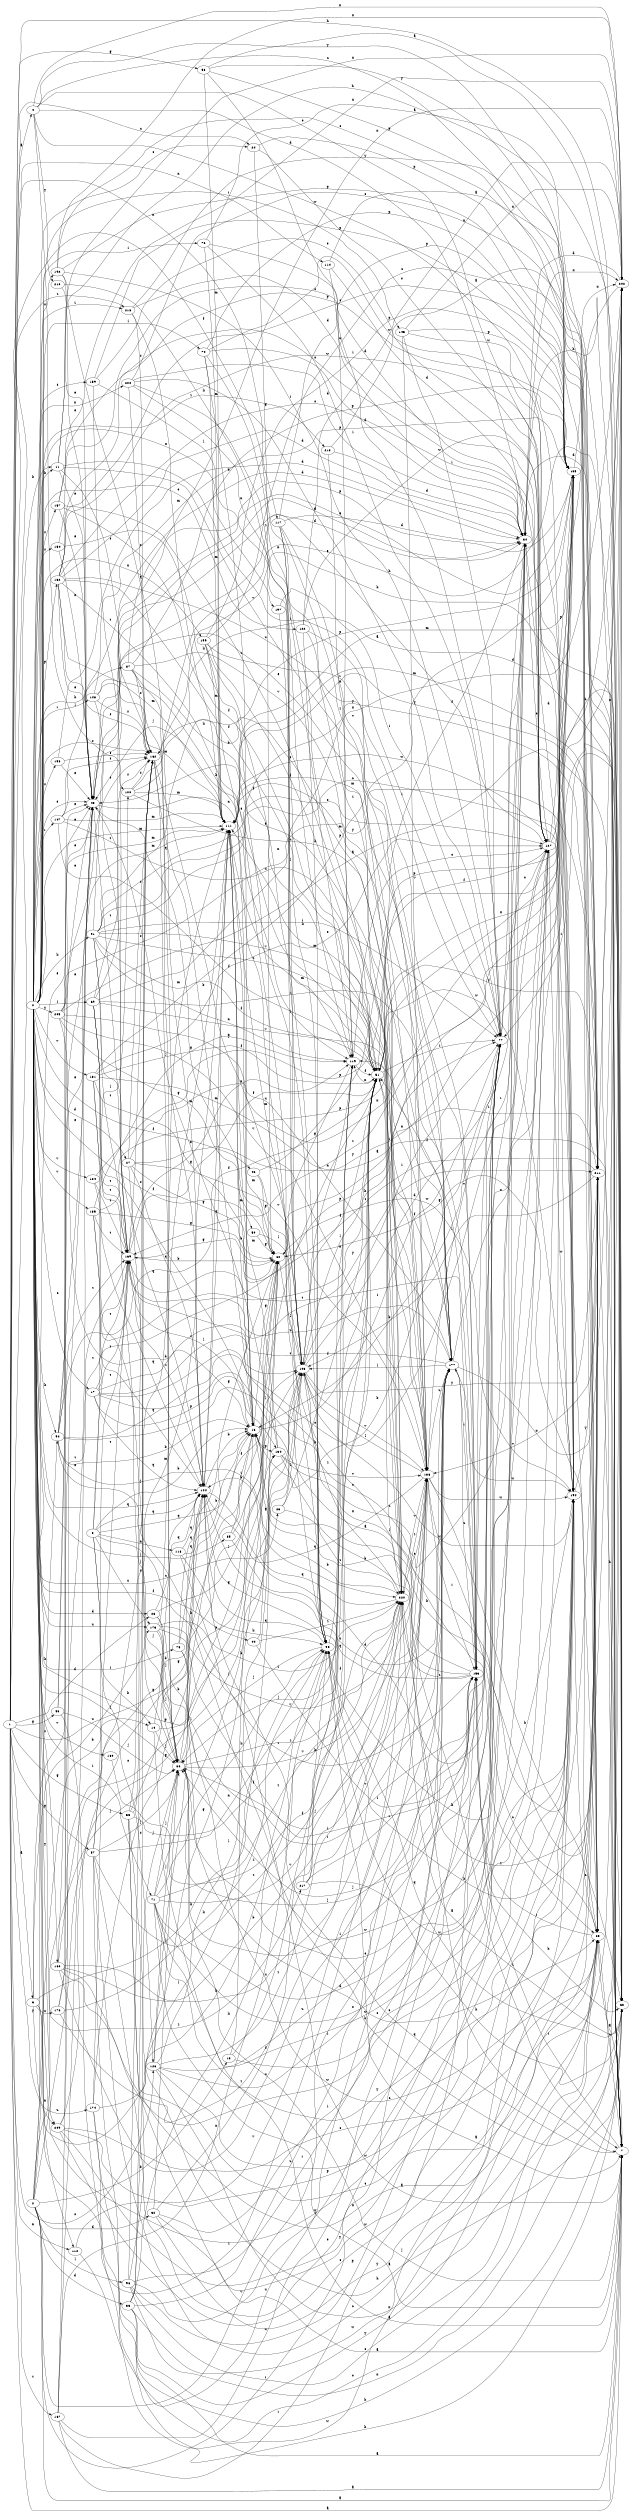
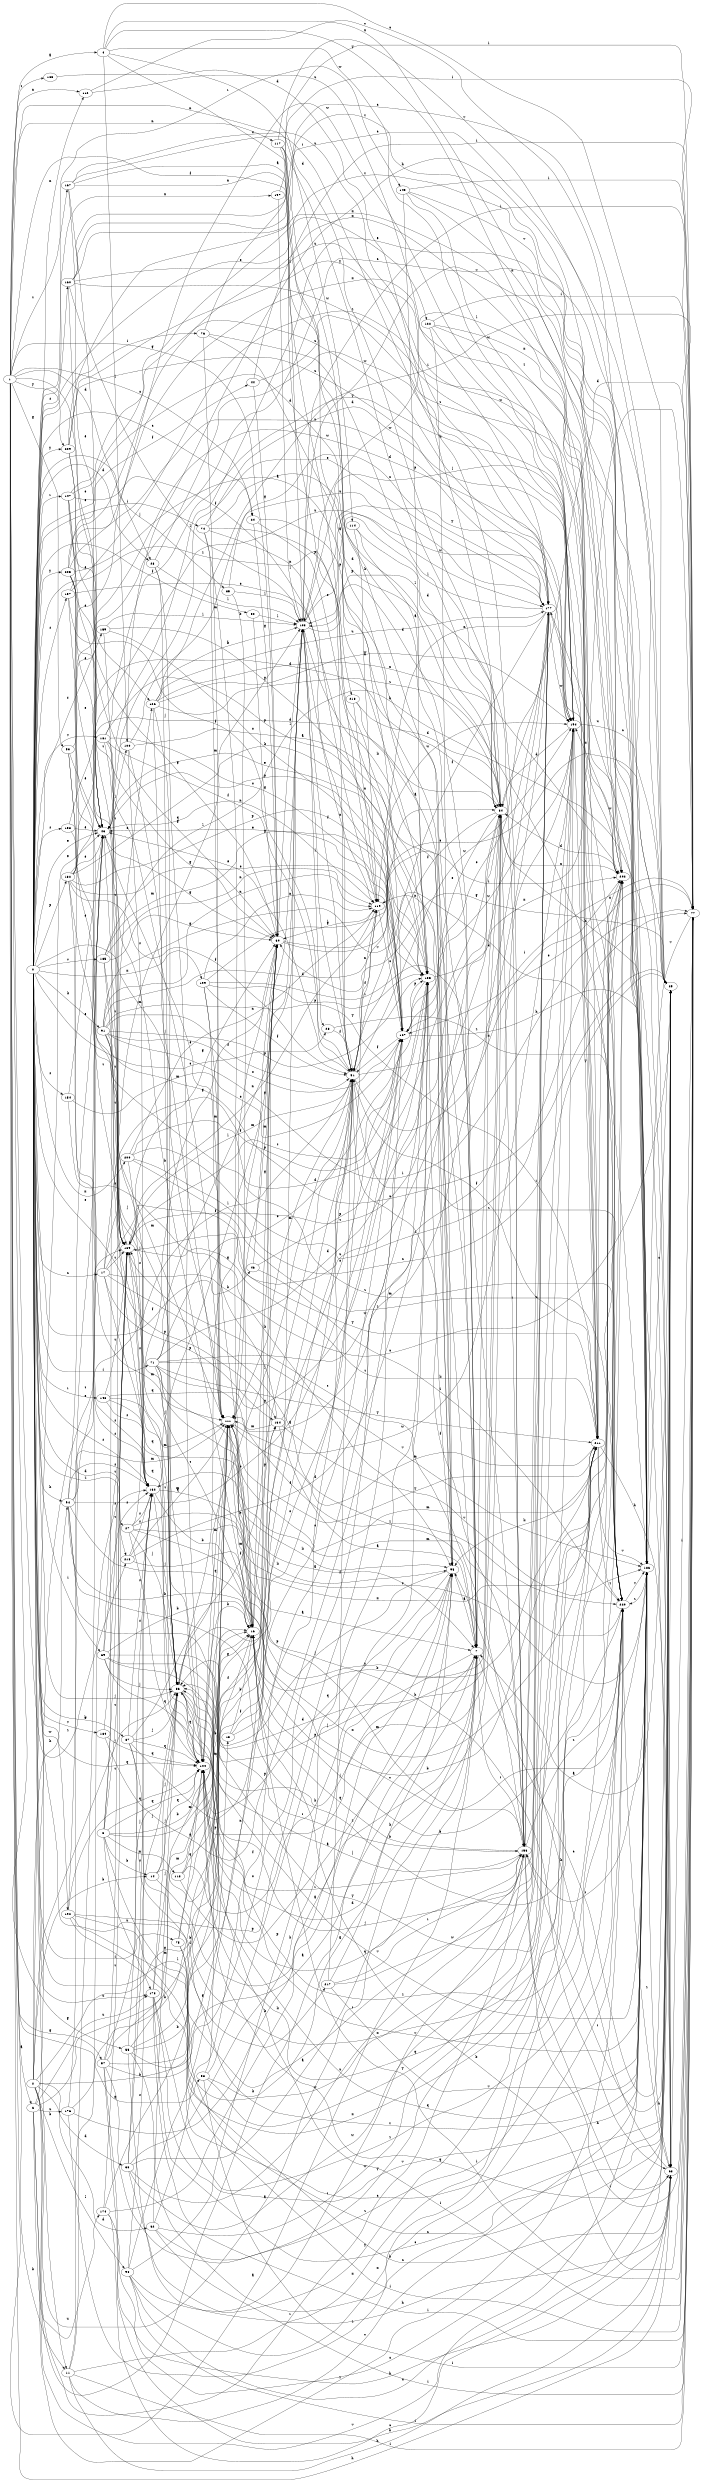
  strict digraph {
    rankdir=LR
    0
    11
    17
    23
    24
    27
    28
    43
    44
    46
    50
    69
    71
    74
    75
    76
    85
    86
    87
    91
    94
    111
    112
    122
    132
    134
    144
    145
    147
    148
    154
    157
    158
    159
    160
    162
    173
-   180
    181
    184
    185
    192
    194
    197
    199
    200
    205
    209
    213
    217
    218
    68
    186
    202
    77
    7
    169
    25
    211
    103
    135
    51
    220
    60
    127
    119
    153
    16
    34
    95
    177
    1
    4
    6
    53
    55
    57
    58
    114
    117
    126
+   163
    167
    100
-   210
    174
    176
    2
    13
    14
    32
    33
    98
    3
    118
    0 -> 11 [label=b]
    0 -> 17 [label=c]
    0 -> 23 [label=c]
    0 -> 24 [label=c]
    0 -> 27 [label=d]
    0 -> 28 [label=d]
    0 -> 43 [label=e]
    0 -> 44 [label=f]
    0 -> 46 [label=f]
    0 -> 50 [label=f]
    0 -> 69 [label=i]
    0 -> 71 [label=i]
    0 -> 74 [label=i]
    0 -> 75 [label=i]
    0 -> 76 [label=i]
    0 -> 85 [label=j]
    0 -> 86 [label=j]
    0 -> 87 [label=k]
    0 -> 91 [label=k]
    0 -> 94 [label=k]
    0 -> 111 [label=m]
    0 -> 112 [label=n]
    0 -> 122 [label=o]
    0 -> 132 [label=p]
    0 -> 134 [label=p]
    0 -> 144 [label=q]
    0 -> 145 [label=r]
    0 -> 147 [label=r]
    0 -> 148 [label=r]
    0 -> 154 [label=s]
    0 -> 157 [label=s]
    0 -> 158 [label=s]
    0 -> 159 [label=s]
    0 -> 160 [label=s]
    0 -> 162 [label=s]
    0 -> 173 [label=u]
-   0 -> 180 [label=v]
    0 -> 181 [label=v]
    0 -> 184 [label=v]
    0 -> 185 [label=v]
    0 -> 192 [label=w]
    0 -> 194 [label=w]
    0 -> 197 [label=x]
    0 -> 199 [label=x]
    0 -> 200 [label=x]
    0 -> 205 [label=y]
    0 -> 209 [label=y]
    0 -> 213 [label=z]
    0 -> 217 [label=z]
    0 -> 218 [label=z]
    11 -> 43 [label=e]
    11 -> 162 [label=s]
    11 -> 68 [label=h]
    11 -> 186 [label=v]
    11 -> 202 [label=x]
    11 -> 77 [label=i]
    17 -> 134 [label=p]
    17 -> 144 [label=q]
    17 -> 7 [label=a]
    17 -> 169 [label=t]
    17 -> 25 [label=c]
    17 -> 211 [label=y]
    17 -> 103 [label=l]
    17 -> 135 [label=p]
-   23 -> 103 [label=l]
+   103 -> 23 [label=l]
    23 -> 51 [label=f]
    23 -> 220 [label=z]
    24 -> 135 [label=p]
    24 -> 60 [label=g]
    24 -> 127 [label=o]
    27 -> 86 [label=j]
    27 -> 144 [label=q]
    27 -> 162 [label=s]
    27 -> 186 [label=v]
    27 -> 202 [label=x]
    27 -> 7 [label=a]
    27 -> 60 [label=g]
    28 -> 86 [label=j]
    28 -> 144 [label=q]
    28 -> 194 [label=w]
    28 -> 103 [label=l]
    43 -> 169 [label=t]
    43 -> 135 [label=p]
    43 -> 60 [label=g]
    43 -> 119 [label=n]
    44 -> 77 [label=i]
    44 -> 220 [label=z]
    44 -> 60 [label=g]
    46 -> 135 [label=p]
    46 -> 220 [label=z]
    46 -> 60 [label=g]
    50 -> 103 [label=l]
    50 -> 60 [label=g]
    69 -> 86 [label=j]
    69 -> 162 [label=s]
    69 -> 186 [label=v]
    69 -> 169 [label=t]
    69 -> 211 [label=y]
    69 -> 153 [label=r]
    69 -> 16 [label=b]
    69 -> 34 [label=d]
    71 -> 86 [label=j]
    71 -> 194 [label=w]
    71 -> 186 [label=v]
    71 -> 7 [label=a]
    71 -> 211 [label=y]
    71 -> 103 [label=l]
    71 -> 220 [label=z]
    71 -> 127 [label=o]
    71 -> 34 [label=d]
    71 -> 95 [label=k]
    74 -> 111 [label=m]
    74 -> 194 [label=w]
    74 -> 135 [label=p]
    74 -> 119 [label=n]
    74 -> 16 [label=b]
    74 -> 34 [label=d]
    75 -> 144 [label=q]
    75 -> 25 [label=c]
    75 -> 153 [label=r]
    75 -> 16 [label=b]
    76 -> 111 [label=m]
    76 -> 77 [label=i]
    76 -> 7 [label=a]
    76 -> 34 [label=d]
    85 -> 103 [label=l]
    85 -> 16 [label=b]
    85 -> 177 [label=u]
    86 -> 144 [label=q]
    86 -> 186 [label=v]
    86 -> 77 [label=i]
    86 -> 220 [label=z]
    86 -> 60 [label=g]
    86 -> 127 [label=o]
    87 -> 86 [label=j]
    87 -> 144 [label=q]
    87 -> 162 [label=s]
    87 -> 186 [label=v]
    87 -> 202 [label=x]
    87 -> 135 [label=p]
    87 -> 51 [label=f]
    91 -> 144 [label=q]
    91 -> 186 [label=v]
    91 -> 77 [label=i]
    91 -> 169 [label=t]
    91 -> 25 [label=c]
    91 -> 211 [label=y]
    91 -> 135 [label=p]
    91 -> 51 [label=f]
    91 -> 220 [label=z]
    91 -> 127 [label=o]
    91 -> 119 [label=n]
    91 -> 34 [label=d]
    94 -> 43 [label=e]
    94 -> 111 [label=m]
    94 -> 162 [label=s]
    94 -> 202 [label=x]
    94 -> 51 [label=f]
    94 -> 220 [label=z]
    94 -> 127 [label=o]
    94 -> 153 [label=r]
    94 -> 16 [label=b]
    111 -> 144 [label=q]
    111 -> 194 [label=w]
    111 -> 211 [label=y]
    111 -> 16 [label=b]
    112 -> 186 [label=v]
    112 -> 177 [label=u]
    122 -> 194 [label=w]
    122 -> 202 [label=x]
    122 -> 77 [label=i]
    122 -> 220 [label=z]
    122 -> 95 [label=k]
    132 -> 43 [label=e]
    132 -> 111 [label=m]
    132 -> 162 [label=s]
    132 -> 194 [label=w]
    132 -> 25 [label=c]
    132 -> 135 [label=p]
    132 -> 51 [label=f]
    132 -> 127 [label=o]
    132 -> 34 [label=d]
    132 -> 95 [label=k]
    132 -> 177 [label=u]
    134 -> 43 [label=e]
    134 -> 111 [label=m]
    134 -> 186 [label=v]
    134 -> 7 [label=a]
    134 -> 127 [label=o]
    144 -> 111 [label=m]
    144 -> 169 [label=t]
    144 -> 16 [label=b]
    144 -> 34 [label=d]
    145 -> 194 [label=w]
    145 -> 186 [label=v]
    145 -> 202 [label=x]
    145 -> 77 [label=i]
    145 -> 135 [label=p]
    147 -> 43 [label=e]
    147 -> 111 [label=m]
    147 -> 162 [label=s]
    147 -> 51 [label=f]
    147 -> 34 [label=d]
    147 -> 177 [label=u]
    148 -> 111 [label=m]
    148 -> 162 [label=s]
    148 -> 169 [label=t]
    148 -> 135 [label=p]
    148 -> 95 [label=k]
    154 -> 43 [label=e]
    154 -> 127 [label=o]
    154 -> 95 [label=k]
    157 -> 43 [label=e]
    157 -> 202 [label=x]
    157 -> 51 [label=f]
    157 -> 220 [label=z]
    157 -> 127 [label=o]
    158 -> 43 [label=e]
    158 -> 162 [label=s]
    158 -> 34 [label=d]
    159 -> 169 [label=t]
    159 -> 103 [label=l]
    159 -> 135 [label=p]
    159 -> 127 [label=o]
    160 -> 43 [label=e]
    160 -> 194 [label=w]
-   160 -> 186 [label=b]
+   160 -> 186 [label=v]
    160 -> 202 [label=x]
    160 -> 25 [label=c]
    160 -> 103 [label=l]
    160 -> 177 [label=u]
    162 -> 86 [label=j]
    162 -> 68 [label=h]
    162 -> 103 [label=l]
    162 -> 16 [label=b]
    173 -> 86 [label=j]
    173 -> 111 [label=m]
    173 -> 186 [label=v]
    173 -> 77 [label=i]
    173 -> 25 [label=c]
    173 -> 220 [label=z]
-   180 -> 220 [label=z]
    181 -> 86 [label=j]
    181 -> 169 [label=t]
    181 -> 211 [label=y]
    181 -> 135 [label=p]
    181 -> 51 [label=f]
    181 -> 60 [label=g]
    181 -> 127 [label=o]
    184 -> 144 [label=q]
    184 -> 169 [label=t]
    184 -> 135 [label=p]
    185 -> 144 [label=q]
    185 -> 68 [label=h]
    185 -> 169 [label=t]
    185 -> 135 [label=p]
    185 -> 60 [label=g]
    185 -> 119 [label=n]
    192 -> 43 [label=e]
    192 -> 144 [label=q]
    192 -> 202 [label=x]
    192 -> 77 [label=i]
    192 -> 25 [label=c]
    192 -> 135 [label=p]
    194 -> 25 [label=c]
    194 -> 211 [label=y]
    194 -> 34 [label=d]
    197 -> 77 [label=i]
    197 -> 103 [label=l]
    199 -> 111 [label=m]
    199 -> 25 [label=c]
    199 -> 135 [label=p]
    199 -> 51 [label=f]
    199 -> 119 [label=n]
    199 -> 153 [label=r]
    199 -> 16 [label=b]
    200 -> 162 [label=s]
    200 -> 77 [label=i]
    200 -> 25 [label=c]
    200 -> 220 [label=z]
    200 -> 119 [label=n]
    200 -> 34 [label=d]
    205 -> 43 [label=e]
    205 -> 111 [label=m]
    205 -> 186 [label=v]
    205 -> 202 [label=x]
    205 -> 7 [label=a]
    205 -> 60 [label=g]
    205 -> 16 [label=b]
    205 -> 177 [label=u]
    209 -> 43 [label=e]
    209 -> 25 [label=c]
    209 -> 211 [label=y]
-   209 -> 135 [label=p]
    209 -> 60 [label=g]
    209 -> 177 [label=u]
    213 -> 7 [label=a]
    213 -> 119 [label=n]
    213 -> 34 [label=d]
    217 -> 194 [label=w]
    217 -> 186 [label=v]
    217 -> 51 [label=f]
    217 -> 153 [label=r]
    217 -> 95 [label=k]
    218 -> 111 [label=m]
    218 -> 162 [label=s]
    218 -> 211 [label=y]
    218 -> 34 [label=d]
    68 -> 144 [label=q]
    68 -> 77 [label=i]
    68 -> 220 [label=z]
    68 -> 95 [label=k]
    186 -> 43 [label=e]
    186 -> 144 [label=q]
    186 -> 162 [label=s]
    186 -> 194 [label=w]
    186 -> 68 [label=h]
    186 -> 25 [label=c]
    186 -> 103 [label=l]
    186 -> 220 [label=z]
    186 -> 153 [label=r]
    186 -> 177 [label=u]
    202 -> 111 [label=m]
    202 -> 34 [label=d]
    77 -> 186 [label=v]
    77 -> 127 [label=o]
    77 -> 16 [label=b]
    77 -> 34 [label=d]
    7 -> 86 [label=j]
    7 -> 144 [label=q]
    7 -> 25 [label=c]
    7 -> 153 [label=r]
    7 -> 34 [label=d]
    169 -> 162 [label=s]
    169 -> 51 [label=f]
    169 -> 60 [label=g]
    169 -> 119 [label=n]
    169 -> 177 [label=u]
    25 -> 7 [label=a]
    25 -> 60 [label=g]
    25 -> 153 [label=r]
    211 -> 111 [label=m]
    211 -> 68 [label=h]
    211 -> 186 [label=v]
    211 -> 202 [label=x]
    211 -> 169 [label=t]
    211 -> 103 [label=l]
    211 -> 51 [label=f]
    211 -> 220 [label=z]
    211 -> 16 [label=b]
    211 -> 95 [label=k]
    103 -> 111 [label=m]
    103 -> 194 [label=w]
    103 -> 186 [label=v]
    103 -> 77 [label=i]
    103 -> 211 [label=y]
    103 -> 51 [label=f]
    103 -> 119 [label=n]
    103 -> 34 [label=d]
    103 -> 95 [label=k]
    135 -> 43 [label=e]
    135 -> 202 [label=x]
    135 -> 169 [label=t]
    135 -> 95 [label=k]
    51 -> 43 [label=e]
    51 -> 86 [label=j]
    51 -> 111 [label=m]
    51 -> 194 [label=w]
    51 -> 202 [label=x]
    51 -> 77 [label=i]
    51 -> 103 [label=l]
    51 -> 220 [label=z]
    51 -> 119 [label=n]
    220 -> 111 [label=m]
    220 -> 144 [label=q]
    220 -> 186 [label=v]
    220 -> 16 [label=b]
    60 -> 111 [label=m]
    60 -> 194 [label=w]
    60 -> 77 [label=i]
    60 -> 103 [label=l]
    127 -> 43 [label=e]
    127 -> 194 [label=w]
    127 -> 68 [label=h]
    127 -> 135 [label=p]
    127 -> 51 [label=f]
    119 -> 51 [label=f]
    119 -> 60 [label=g]
    119 -> 127 [label=o]
    153 -> 86 [label=j]
    153 -> 111 [label=m]
    153 -> 144 [label=q]
    153 -> 68 [label=h]
    153 -> 77 [label=i]
    153 -> 169 [label=t]
    153 -> 103 [label=l]
    153 -> 51 [label=f]
    153 -> 220 [label=z]
    153 -> 16 [label=b]
    153 -> 177 [label=u]
    16 -> 111 [label=m]
    16 -> 134 [label=p]
    16 -> 77 [label=i]
    16 -> 169 [label=t]
    16 -> 60 [label=g]
    34 -> 86 [label=j]
    34 -> 68 [label=h]
    34 -> 202 [label=x]
    34 -> 51 [label=f]
    34 -> 127 [label=o]
    34 -> 153 [label=r]
    34 -> 16 [label=b]
    95 -> 86 [label=j]
    95 -> 144 [label=q]
    95 -> 7 [label=a]
    95 -> 119 [label=n]
    177 -> 43 [label=e]
    177 -> 86 [label=j]
    177 -> 111 [label=m]
    177 -> 194 [label=w]
    177 -> 202 [label=x]
    177 -> 169 [label=t]
    177 -> 103 [label=l]
    177 -> 51 [label=f]
    177 -> 127 [label=o]
    177 -> 119 [label=n]
    177 -> 153 [label=r]
    1 -> 11 [label=b]
    1 -> 24 [label=c]
    1 -> 28 [label=d]
    1 -> 112 [label=n]
    1 -> 209 [label=y]
    1 -> 218 [label=z]
    1 -> 68 [label=h]
    1 -> 7 [label=a]
    1 -> 51 [label=f]
    1 -> 60 [label=g]
    1 -> 4 [label=a]
    1 -> 6 [label=a]
    1 -> 53 [label=g]
    1 -> 55 [label=g]
    1 -> 57 [label=g]
    1 -> 58 [label=g]
    1 -> 114 [label=n]
    1 -> 117 [label=n]
    1 -> 126 [label=o]
+   1 -> 163 [label=t]
    1 -> 167 [label=t]
    4 -> 194 [label=w]
    4 -> 202 [label=x]
    4 -> 25 [label=c]
    4 -> 211 [label=y]
    4 -> 127 [label=o]
    4 -> 34 [label=d]
    4 -> 100 [label=l]
-   4 -> 210 [label=y]
    6 -> 173 [label=u]
    6 -> 169 [label=t]
    6 -> 103 [label=l]
    6 -> 220 [label=z]
    6 -> 95 [label=k]
    6 -> 174 [label=u]
    6 -> 176 [label=u]
    53 -> 43 [label=e]
    53 -> 86 [label=j]
    53 -> 194 [label=w]
    53 -> 169 [label=t]
    55 -> 111 [label=m]
    55 -> 162 [label=s]
    55 -> 68 [label=h]
    55 -> 7 [label=a]
    55 -> 25 [label=c]
    55 -> 51 [label=f]
    55 -> 16 [label=b]
    57 -> 86 [label=j]
    57 -> 111 [label=m]
    57 -> 68 [label=h]
    57 -> 169 [label=t]
    57 -> 25 [label=c]
    57 -> 220 [label=z]
    57 -> 127 [label=o]
    57 -> 119 [label=n]
    58 -> 111 [label=m]
    58 -> 77 [label=i]
    58 -> 7 [label=a]
    58 -> 211 [label=y]
    58 -> 135 [label=p]
    114 -> 7 [label=a]
    114 -> 119 [label=n]
    114 -> 34 [label=d]
    117 -> 186 [label=v]
    117 -> 103 [label=l]
    117 -> 135 [label=p]
-   117 -> 220 [label=z]
    117 -> 34 [label=d]
    117 -> 95 [label=k]
    126 -> 86 [label=j]
    126 -> 144 [label=q]
    126 -> 194 [label=w]
    126 -> 202 [label=x]
    126 -> 77 [label=i]
    126 -> 103 [label=l]
    126 -> 220 [label=z]
    126 -> 177 [label=u]
+   163 -> 34 [label=d]
    167 -> 43 [label=e]
    167 -> 7 [label=a]
    167 -> 169 [label=t]
    167 -> 119 [label=n]
    167 -> 153 [label=r]
    167 -> 177 [label=u]
    100 -> 111 [label=m]
    100 -> 162 [label=s]
    100 -> 68 [label=h]
    100 -> 7 [label=a]
    100 -> 177 [label=u]
-   210 -> 43 [label=e]
-   210 -> 95 [label=k]
    174 -> 68 [label=h]
    174 -> 169 [label=t]
    174 -> 25 [label=c]
    174 -> 16 [label=b]
    174 -> 95 [label=k]
    176 -> 43 [label=e]
    176 -> 220 [label=z]
    176 -> 16 [label=b]
    176 -> 95 [label=k]
    2 -> 43 [label=e]
    2 -> 86 [label=j]
    2 -> 94 [label=k]
    2 -> 186 [label=v]
    2 -> 7 [label=a]
    2 -> 60 [label=g]
    2 -> 153 [label=r]
    2 -> 13 [label=b]
    2 -> 14 [label=b]
    2 -> 32 [label=d]
    2 -> 33 [label=d]
    2 -> 98 [label=l]
    13 -> 51 [label=f]
    13 -> 127 [label=o]
    13 -> 16 [label=b]
    14 -> 86 [label=j]
    14 -> 134 [label=p]
    14 -> 144 [label=q]
    14 -> 7 [label=a]
    32 -> 86 [label=j]
    32 -> 194 [label=w]
    32 -> 77 [label=i]
    32 -> 211 [label=y]
    32 -> 51 [label=f]
    33 -> 86 [label=j]
    33 -> 162 [label=s]
    33 -> 194 [label=w]
    33 -> 7 [label=a]
    33 -> 211 [label=y]
    33 -> 95 [label=k]
    33 -> 177 [label=u]
    98 -> 162 [label=s]
    98 -> 202 [label=x]
    98 -> 77 [label=i]
    98 -> 25 [label=c]
    98 -> 135 [label=p]
    98 -> 60 [label=g]
    98 -> 153 [label=r]
    3 -> 144 [label=q]
    3 -> 173 [label=u]
    3 -> 68 [label=h]
    3 -> 169 [label=t]
    3 -> 51 [label=f]
    3 -> 16 [label=b]
    3 -> 126 [label=o]
    3 -> 100 [label=l]
    3 -> 14 [label=b]
    3 -> 118 [label=n]
    118 -> 144 [label=q]
    118 -> 7 [label=a]
    118 -> 60 [label=g]
    118 -> 95 [label=k]
  }
